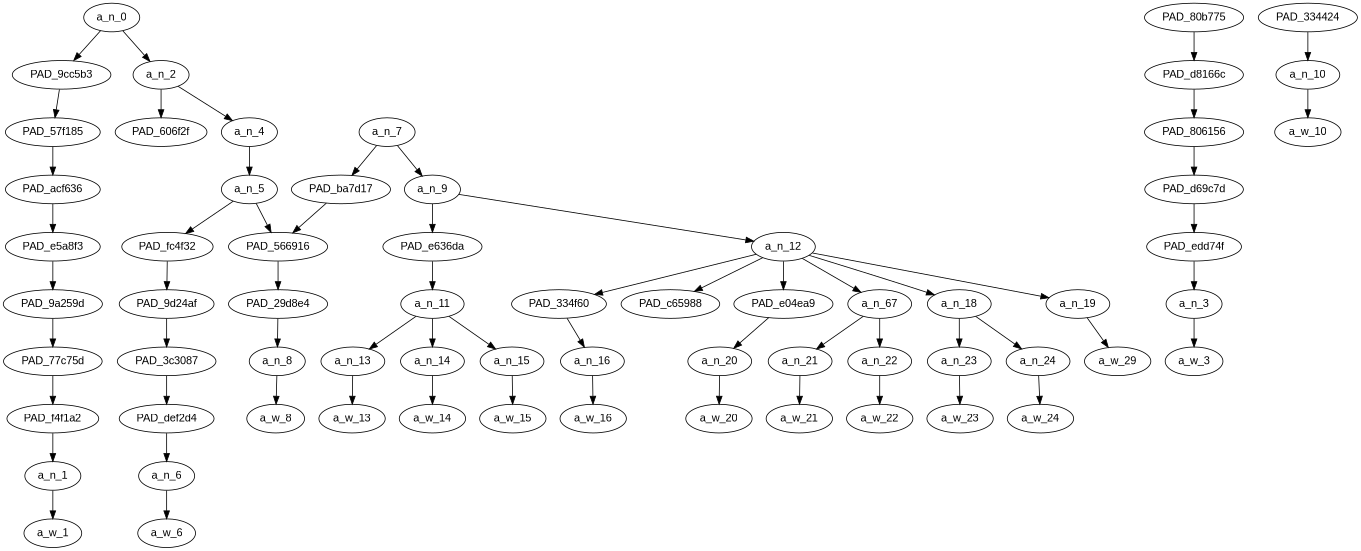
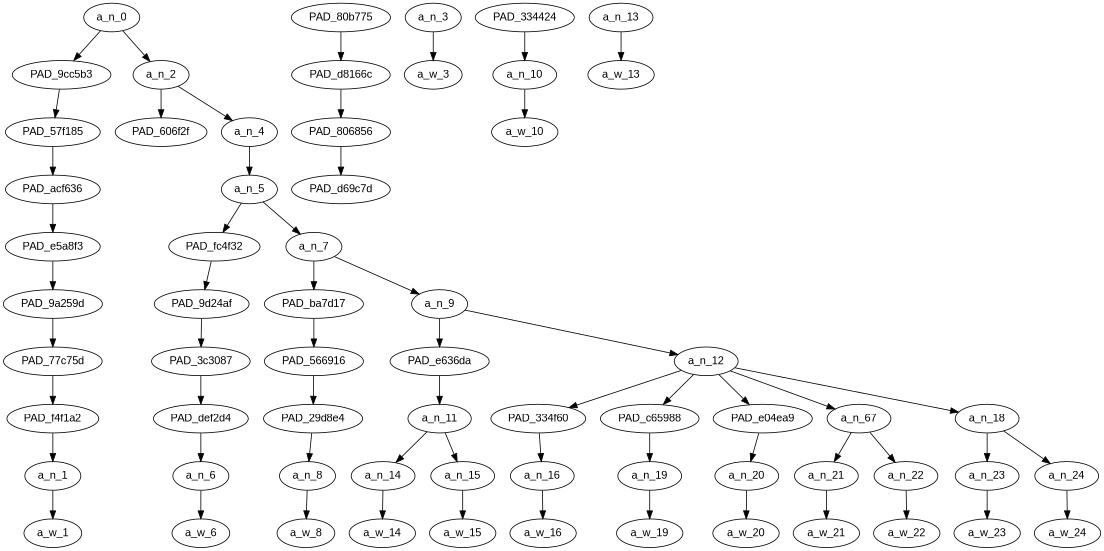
  strict digraph {
    fontname="Liberation Sans"
    node [div_dir=1 fontname="Liberation Sans" index=0 level=1 text_span="[0]" value=0.08371839]
    edge [fontname="Liberation Sans"]
    a_n_0 [level=9 text_span="[0, 1, 2, 3, 4, 5, 6, 7, 8, 9, 10, 11, 12, 13, 14]" value=0.99999998]
    PAD_9cc5b3 [level=8]
    a_n_2 [index=1 level=8 text_span="[1, 2, 3, 4, 5, 6, 7, 8, 9, 10, 11, 12, 13, 14]" value=0.91602203]
    PAD_57f185 [level=7]
    PAD_606f2f [index=1 level=7 text_span="[1]" value=0.02284052]
    a_n_4 [index=2 level=7 text_span="[2, 3, 4, 5, 6, 7, 8, 9, 10, 11, 12, 13, 14]" value=0.89297060]
    PAD_acf636 [level=6]
    a_n_5 [index=2 level=6 text_span="[2, 3, 4, 5, 6, 7, 8, 9, 10, 11, 12, 13, 14]" value=0.89276548]
    PAD_e5a8f3 [level=5]
    PAD_9a259d [level=4]
    PAD_77c75d [level=3]
    PAD_f4f1a2 [level=2]
    a_n_1
    a_w_1 [div_dir=0 level=0 value=whio]
    PAD_80b775 [index=1 level=6 text_span="[1]" value=0.02284052]
    PAD_d8166c [index=1 level=5 text_span="[1]" value=0.02284052]
    PAD_fc4f32 [div_dir=-1 index=2 level=5 text_span="[2]" value=0.01691793]
    a_n_7 [index=3 level=5 text_span="[3, 4, 5, 6, 7, 8, 9, 10, 11, 12, 13, 14]" value=0.87564243]
-   PAD_806156 [index=1 level=4 text_span="[1]" value=0.02284052]
+   PAD_806156 [index=1 level=4 text_span="[1]" value=0.02284052 label=PAD_806856]
    PAD_d69c7d [index=1 level=3 text_span="[1]" value=0.02284052]
-   PAD_edd74f [index=1 level=2 text_span="[1]" value=0.02284052]
    a_n_3 [index=1 text_span="[1]" value=0.02284052]
    a_w_3 [div_dir=0 index=1 level=0 text_span="[1]" value=wants]
    PAD_9d24af [div_dir=-1 index=2 level=4 text_span="[2]" value=0.01691793]
    PAD_ba7d17 [index=3 level=4 text_span="[3]" value=0.01481107]
    a_n_9 [index=4 level=4 text_span="[4, 5, 6, 7, 8, 9, 10, 11, 12, 13, 14]" value=0.86061283]
    PAD_3c3087 [div_dir=-1 index=2 level=3 text_span="[2]" value=0.01691793]
    PAD_566916 [index=3 level=3 text_span="[3]" value=0.01481107]
    PAD_e636da [index=5 level=3 text_span="[5, 6, 7]" value=0.10046979]
    a_n_12 [index=6 level=3 text_span="[8, 9, 10, 11, 12, 13, 14]" value=0.73667928]
    PAD_def2d4 [div_dir=-1 index=2 level=2 text_span="[2]" value=0.01691793]
    a_n_6 [div_dir=-1 index=2 text_span="[2]" value=0.01691793]
    a_w_6 [div_dir=0 index=2 level=0 text_span="[2]" value=to]
    PAD_29d8e4 [index=3 level=2 text_span="[3]" value=0.01481107]
    a_n_11 [index=5 level=2 text_span="[5, 6, 7]" value=0.10046979]
    PAD_334f60 [index=6 level=2 text_span="[8]" value=0.04007770]
    PAD_c65988 [index=9 level=2 text_span="[13]" value=0.28699842]
    PAD_e04ea9 [index=10 level=2 text_span="[14]" value=0.04958663]
    n39 [index=7 label=a_n_67 level=2 text_span="[9, 10]" value=0.12365909]
    a_n_18 [index=8 level=2 text_span="[11, 12]" value=0.23610279]
    a_n_8 [index=3 text_span="[3]" value=0.01481107]
    a_w_8 [div_dir=0 index=3 level=0 text_span="[3]" value=be]
    PAD_334424 [div_dir=-1 index=4 level=2 text_span="[4]" value=0.02324006]
    a_n_10 [div_dir=-1 index=4 text_span="[4]" value=0.02324006]
    a_n_13 [index=5 text_span="[5]" value=0.03272879]
    a_n_14 [index=6 text_span="[6]" value=0.04111143]
    a_n_15 [div_dir=-1 index=7 text_span="[7]" value=0.02660011]
    a_n_16 [index=8 text_span="[8]" value=0.04007770]
    a_n_19 [index=13 text_span="[13]" value=0.28699842]
    a_n_20 [index=14 text_span="[14]" value=0.04958663]
    a_n_21 [index=9 text_span="[9]" value=0.05394512]
    a_n_22 [index=10 text_span="[10]" value=0.06965272]
    a_n_23 [index=11 text_span="[11]" value=0.09238177]
    a_n_24 [div_dir=-1 index=12 text_span="[12]" value=0.14371916]
    a_w_10 [div_dir=0 index=4 level=0 text_span="[4]" value=my]
    a_w_13 [div_dir=0 index=5 level=0 text_span="[5]" value=slave]
    a_w_14 [div_dir=0 index=6 level=0 text_span="[6]" value=dm]
    a_w_15 [div_dir=0 index=7 level=0 text_span="[7]" value=me]
    a_w_16 [div_dir=0 index=8 level=0 text_span="[8]" value=slave1]
-   a_w_19 [div_dir=0 index=13 level=0 text_span="[13]" value=femboy label=a_w_29]
+   a_w_19 [div_dir=0 index=13 level=0 text_span="[13]" value=femboy]
    a_w_20 [div_dir=0 index=14 level=0 text_span="[14]" value=trap]
    a_w_21 [div_dir=0 index=9 level=0 text_span="[9]" value=gay]
    a_w_22 [div_dir=0 index=10 level=0 text_span="[10]" value=sexting]
    a_w_23 [div_dir=0 index=11 level=0 text_span="[11]" value=incest]
    a_w_24 [div_dir=0 index=12 level=0 text_span="[12]" value=horny]
    a_n_0 -> PAD_9cc5b3
    a_n_0 -> a_n_2
    PAD_9cc5b3 -> PAD_57f185
    a_n_2 -> PAD_606f2f
    a_n_2 -> a_n_4
    PAD_57f185 -> PAD_acf636
    a_n_4 -> a_n_5
    PAD_acf636 -> PAD_e5a8f3
    a_n_5 -> PAD_fc4f32
-   a_n_5 -> PAD_566916
+   a_n_5 -> a_n_7
    PAD_e5a8f3 -> PAD_9a259d
    PAD_9a259d -> PAD_77c75d
    PAD_77c75d -> PAD_f4f1a2
    PAD_f4f1a2 -> a_n_1
    a_n_1 -> a_w_1
    PAD_80b775 -> PAD_d8166c
    PAD_d8166c -> PAD_806156
    PAD_fc4f32 -> PAD_9d24af
    a_n_7 -> PAD_ba7d17
    a_n_7 -> a_n_9
    PAD_806156 -> PAD_d69c7d
-   PAD_d69c7d -> PAD_edd74f
-   PAD_edd74f -> a_n_3
    a_n_3 -> a_w_3
    PAD_9d24af -> PAD_3c3087
    PAD_ba7d17 -> PAD_566916
    a_n_9 -> PAD_e636da
    a_n_9 -> a_n_12
    PAD_3c3087 -> PAD_def2d4
    PAD_566916 -> PAD_29d8e4
    PAD_e636da -> a_n_11
    a_n_12 -> PAD_334f60
    a_n_12 -> PAD_c65988
    a_n_12 -> PAD_e04ea9
    a_n_12 -> n39
    a_n_12 -> a_n_18
    PAD_def2d4 -> a_n_6
    a_n_6 -> a_w_6
    PAD_29d8e4 -> a_n_8
-   a_n_11 -> a_n_13
    a_n_11 -> a_n_14
    a_n_11 -> a_n_15
    PAD_334f60 -> a_n_16
-   a_n_12 -> a_n_19
+   PAD_c65988 -> a_n_19
    PAD_e04ea9 -> a_n_20
    n39 -> a_n_21
    n39 -> a_n_22
    a_n_18 -> a_n_23
    a_n_18 -> a_n_24
    a_n_8 -> a_w_8
    PAD_334424 -> a_n_10
    a_n_10 -> a_w_10
    a_n_13 -> a_w_13
    a_n_14 -> a_w_14
    a_n_15 -> a_w_15
    a_n_16 -> a_w_16
    a_n_19 -> a_w_19
    a_n_20 -> a_w_20
    a_n_21 -> a_w_21
    a_n_22 -> a_w_22
    a_n_23 -> a_w_23
    a_n_24 -> a_w_24
  }
